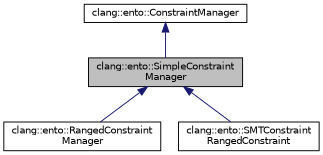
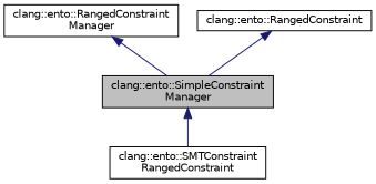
  digraph {
    node [color=black fontname=Helvetica fontsize=10 shape=record]
    edge [color=midnightblue dir=back fontname=Helvetica fontsize=10 labelfontname=Helvetica labelfontsize=10 style=solid]
    n1 [fillcolor=grey75 fontcolor=black height=0.2 label="clang::ento::SimpleConstraint\lManager" style=filled width=0.4]
    n2 [height=0.2 label="clang::ento::RangedConstraint\lManager" width=0.4]
    n3 [height=0.2 label="clang::ento::SMTConstraint\lRangedConstraint" width=0.4]
-   n4 [height=0.2 label="clang::ento::ConstraintManager" width=0.4]
-   n1 -> n2
+   n4 [height=0.2 label="clang::ento::RangedConstraint" width=0.4]
+   n2 -> n1
    n1 -> n3
    n4 -> n1
  }
